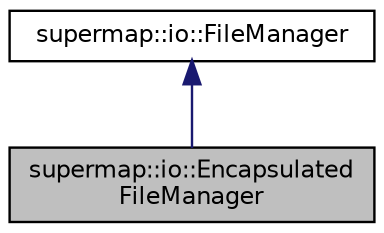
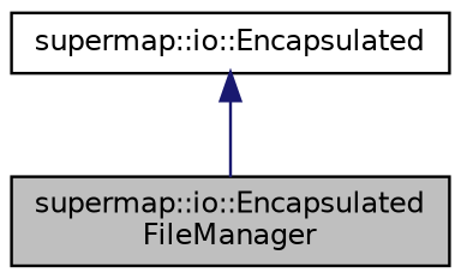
  digraph {
    node [color=black fontname=Helvetica fontsize=10 shape=record style=filled]
    n1 [fillcolor=grey75 fontcolor=black height=0.2 label="supermap::io::Encapsulated\lFileManager" width=0.4]
-   n2 [fillcolor=white height=0.2 label="supermap::io::FileManager" width=0.4]
+   n2 [fillcolor=white height=0.2 label="supermap::io::Encapsulated" width=0.4]
    n2 -> n1 [color=midnightblue dir=back fontname=Helvetica fontsize=10 labelfontname=Helvetica labelfontsize=10 style=solid]
  }
